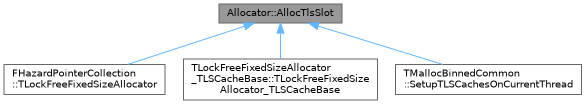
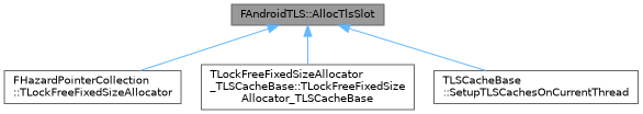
  digraph {
    rankdir=TB
    node [color=grey40 fillcolor=white fontname=Helvetica fontsize=10 shape=box style=filled]
    edge [color=steelblue1 dir=back fontname=Helvetica fontsize=10 labelfontname=Helvetica labelfontsize=10 style=solid]
-   n1 [color=gray40 fillcolor=grey60 fontcolor=black height=0.2 label="Allocator::AllocTlsSlot" width=0.4]
+   n1 [color=gray40 fillcolor=grey60 fontcolor=black height=0.2 label="FAndroidTLS::AllocTlsSlot" width=0.4]
    n2 [height=0.2 label="FHazardPointerCollection\l::TLockFreeFixedSizeAllocator" width=0.4]
    n3 [height=0.2 label="TLockFreeFixedSizeAllocator\l_TLSCacheBase::TLockFreeFixedSize\lAllocator_TLSCacheBase" width=0.4]
-   n4 [height=0.2 label="TMallocBinnedCommon\l::SetupTLSCachesOnCurrentThread" width=0.4]
+   n4 [height=0.2 label="TLSCacheBase\l::SetupTLSCachesOnCurrentThread" width=0.4]
    n1 -> n2
    n1 -> n3
    n1 -> n4
  }
